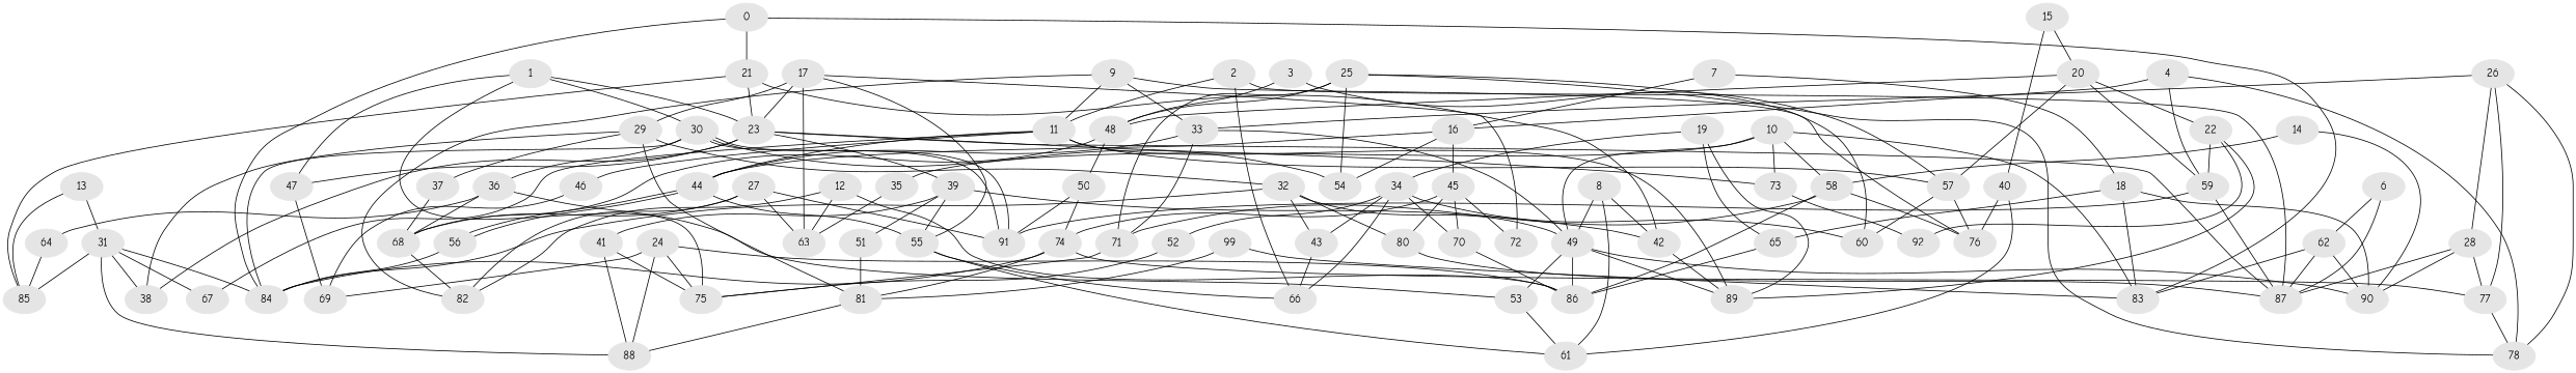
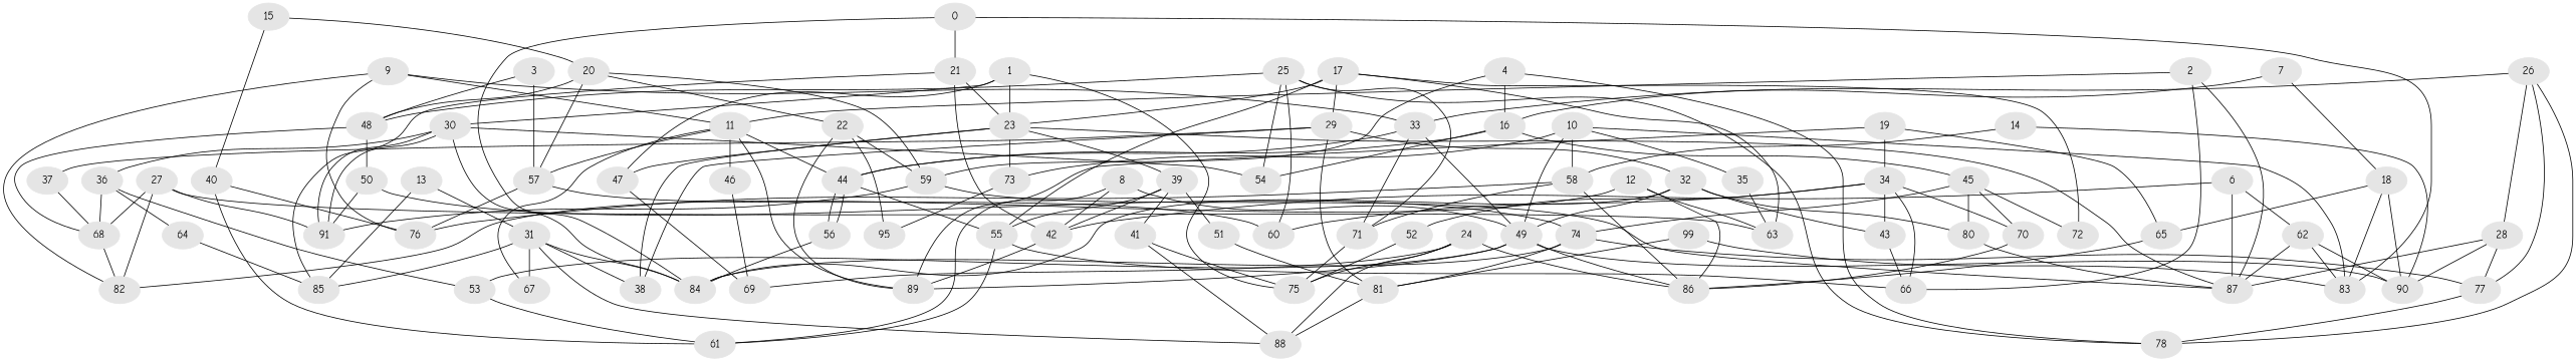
  graph {
    fontname="Comic Neue"
    node [color=gray90 fontname="Comic Neue" style=filled]
    edge [fontname="Comic Neue"]
    1
    23
    30
    47
    75
    87
    73
    38
    39
    84
    54
    91
    36
    69
    2
    11
    66
    57
    44
    46
    67
    89
    3
    48
    68
    50
    76
    60
    4
    16
    59
    78
    45
    n34 [label=0]
    21
    83
    42
    85
    6
    62
    90
    7
    18
    65
    8
    49
    61
    86
    53
    9
    33
    82
    71
    10
    35
    58
    63
-   92
+   92 [label=95]
    55
    56
    12
    25
    13
    31
    88
    14
    15
    20
    40
    22
    72
    80
    70
    74
    17
    29
    32
    37
    81
    19
    34
    43
    52
    41
    51
    24
    26
    28
    77
    27
    64
    n92 [label=99]
    1 -- 23
    1 -- 30
    1 -- 47
    1 -- 75
    23 -- 47
    23 -- 87
    23 -- 73
    23 -- 38
    23 -- 39
    30 -- 84
    30 -- 54
    30 -- 91
    30 -- 91
    30 -- 36
    47 -- 69
    73 -- 92
    39 -- 42
    39 -- 55
    39 -- 41
    39 -- 51
    36 -- 68
    36 -- 53
    36 -- 64
    2 -- 87
    2 -- 11
    2 -- 66
    11 -- 57
    11 -- 44
    11 -- 46
    11 -- 67
    11 -- 89
    57 -- 76
    57 -- 60
    44 -- 55
    44 -- 56
    44 -- 56
    46 -- 69
    3 -- 57
    3 -- 48
    48 -- 68
    48 -- 50
    68 -- 82
    50 -- 91
    50 -- 74
    4 -- 16
    4 -- 59
    4 -- 78
    16 -- 54
    16 -- 44
    16 -- 45
    59 -- 87
    59 -- 91
    45 -- 72
    45 -- 80
    45 -- 70
    45 -- 74
    n34 -- 84
    n34 -- 21
    n34 -- 83
    21 -- 23
    21 -- 42
    21 -- 85
    42 -- 89
    6 -- 87
+   6 -- 42
    6 -- 62
    62 -- 87
    62 -- 83
    62 -- 90
    7 -- 16
    7 -- 18
    18 -- 83
    18 -- 90
    18 -- 65
    65 -- 86
    8 -- 42
    8 -- 49
    8 -- 61
    49 -- 89
    49 -- 90
    49 -- 86
    49 -- 53
    53 -- 61
    9 -- 11
    9 -- 76
    9 -- 33
    9 -- 82
    33 -- 44
    33 -- 49
    33 -- 71
    71 -- 75
    10 -- 73
    10 -- 83
    10 -- 49
    10 -- 35
    10 -- 58
    35 -- 63
    58 -- 76
    58 -- 86
    58 -- 71
    55 -- 66
    55 -- 61
    56 -- 84
    12 -- 86
    12 -- 82
    12 -- 63
    25 -- 54
    25 -- 48
    25 -- 60
    25 -- 78
    25 -- 71
    13 -- 85
    13 -- 31
    31 -- 38
    31 -- 84
    31 -- 67
    31 -- 85
    31 -- 88
    14 -- 90
    14 -- 58
    15 -- 20
    15 -- 40
    20 -- 57
    20 -- 48
    20 -- 59
    20 -- 22
    40 -- 76
    40 -- 61
    22 -- 89
    22 -- 59
    22 -- 92
    80 -- 87
    70 -- 86
    74 -- 84
    74 -- 81
    74 -- 77
    17 -- 23
    17 -- 63
    17 -- 55
    17 -- 72
    17 -- 29
    29 -- 38
    29 -- 32
    29 -- 37
    29 -- 81
    32 -- 84
    32 -- 49
    32 -- 80
    32 -- 43
    37 -- 68
    81 -- 88
    19 -- 89
    19 -- 65
    19 -- 34
    34 -- 66
    34 -- 60
    34 -- 70
    34 -- 43
    34 -- 52
    43 -- 66
    52 -- 75
    41 -- 75
    41 -- 88
    51 -- 81
    24 -- 75
    24 -- 69
    24 -- 86
    24 -- 88
    26 -- 78
    26 -- 33
    26 -- 28
    26 -- 77
    28 -- 87
    28 -- 90
    28 -- 77
    77 -- 78
    27 -- 91
    27 -- 68
    27 -- 82
    27 -- 63
    64 -- 85
    n92 -- 83
    n92 -- 81
  }
